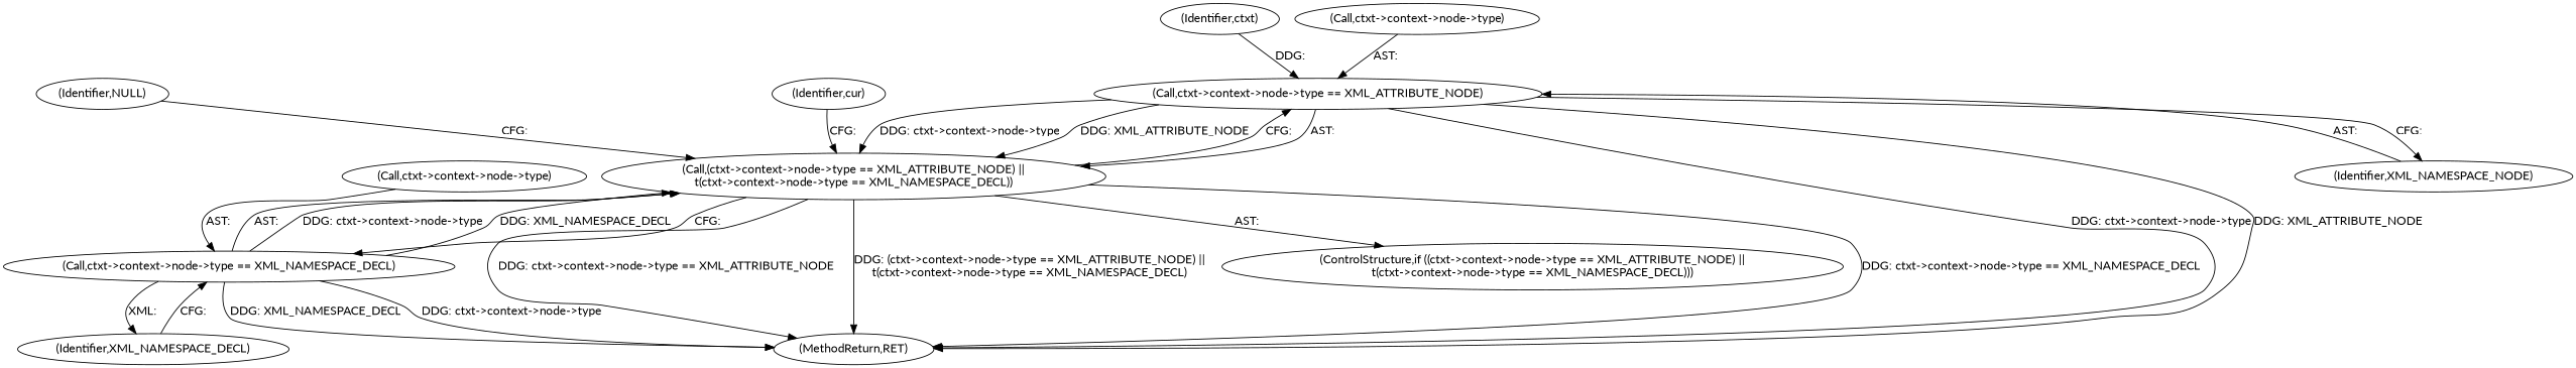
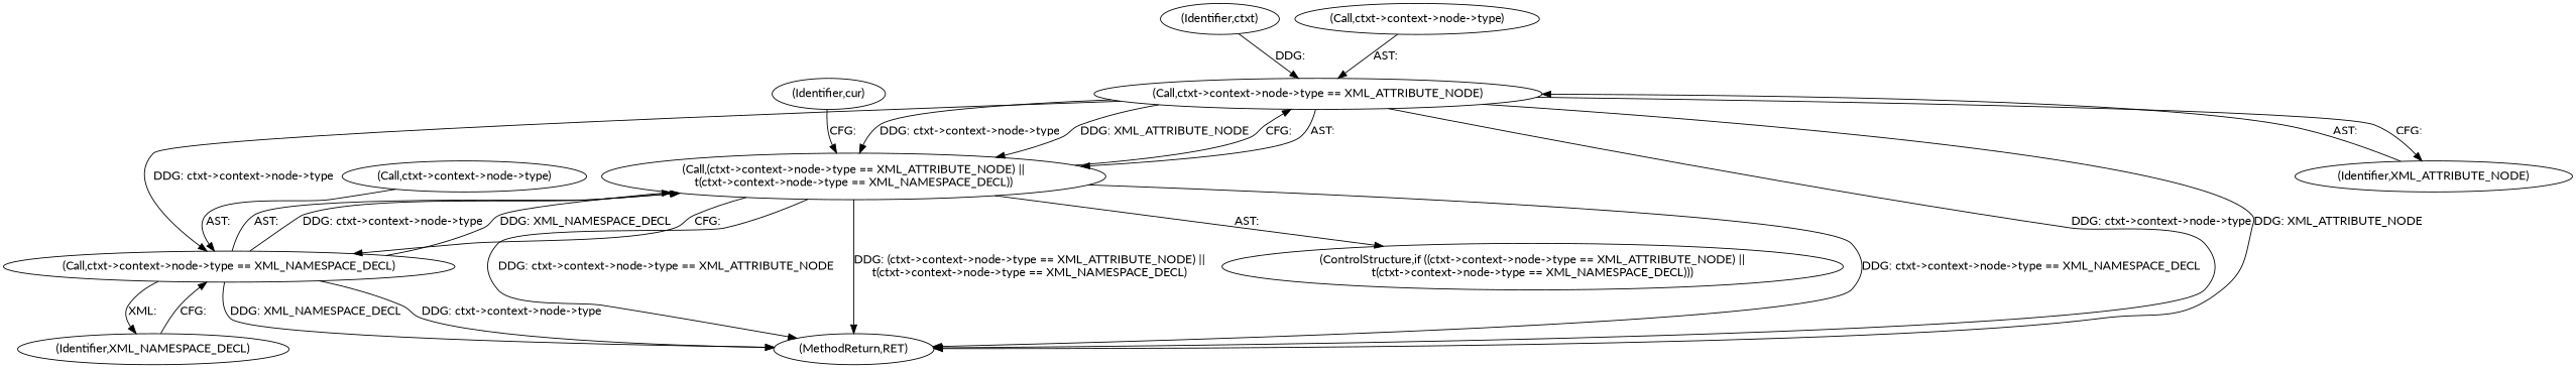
  digraph {
    fontname=Lato
    node [fontname=Lato]
    edge [fontname=Lato]
    n1 [label="(Call,ctxt->context->node->type == XML_ATTRIBUTE_NODE)"]
    n2 [label="(Call,(ctxt->context->node->type == XML_ATTRIBUTE_NODE) ||\n\t(ctxt->context->node->type == XML_NAMESPACE_DECL))"]
    n3 [label="(Call,ctxt->context->node->type == XML_NAMESPACE_DECL)"]
-   n4 [label="(Identifier,XML_NAMESPACE_NODE)"]
+   n4 [label="(Identifier,XML_ATTRIBUTE_NODE)"]
    n5 [label="(MethodReturn,RET)"]
    n6 [label="(ControlStructure,if ((ctxt->context->node->type == XML_ATTRIBUTE_NODE) ||\n\t(ctxt->context->node->type == XML_NAMESPACE_DECL)))"]
    n7 [label="(Identifier,XML_NAMESPACE_DECL)"]
    n8 [label="(Identifier,ctxt)"]
-   n9 [label="(Identifier,NULL)"]
    n10 [label="(Identifier,cur)"]
    n11 [label="(Call,ctxt->context->node->type)"]
    n12 [label="(Call,ctxt->context->node->type)"]
    n1 -> n2 [label="AST: "]
    n1 -> n2 [label="DDG: ctxt->context->node->type"]
    n1 -> n2 [label="DDG: XML_ATTRIBUTE_NODE"]
+   n1 -> n3 [label="DDG: ctxt->context->node->type"]
    n1 -> n4 [label="CFG: "]
    n1 -> n5 [label="DDG: ctxt->context->node->type"]
    n1 -> n5 [label="DDG: XML_ATTRIBUTE_NODE"]
    n2 -> n1 [label="CFG: "]
    n2 -> n3 [label="CFG: "]
    n2 -> n5 [label="DDG: ctxt->context->node->type == XML_ATTRIBUTE_NODE"]
    n2 -> n5 [label="DDG: (ctxt->context->node->type == XML_ATTRIBUTE_NODE) ||\n\t(ctxt->context->node->type == XML_NAMESPACE_DECL)"]
    n2 -> n5 [label="DDG: ctxt->context->node->type == XML_NAMESPACE_DECL"]
    n2 -> n6 [label="AST: "]
    n3 -> n2 [label="AST: "]
    n3 -> n2 [label="DDG: ctxt->context->node->type"]
    n3 -> n2 [label="DDG: XML_NAMESPACE_DECL"]
    n3 -> n5 [label="DDG: XML_NAMESPACE_DECL"]
    n3 -> n5 [label="DDG: ctxt->context->node->type"]
    n3 -> n7 [label="XML: "]
    n4 -> n1 [label="AST: "]
    n7 -> n3 [label="CFG: "]
    n8 -> n1 [label="DDG: "]
-   n9 -> n2 [label="CFG: "]
    n10 -> n2 [label="CFG: "]
    n11 -> n1 [label="AST: "]
    n12 -> n3 [label="AST: "]
  }
